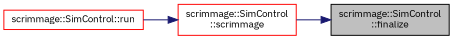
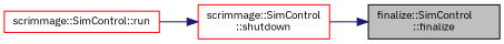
  digraph {
    fontname="IBM Plex Sans"
    rankdir=RL
    node [color=red fillcolor=white fontname="IBM Plex Sans" fontsize=10 shape=record style=filled]
    edge [color=midnightblue dir=back fontname="IBM Plex Sans" fontsize=10 labelfontname=Helvetica labelfontsize=10 style=solid]
-   n1 [color=black fillcolor=grey75 fontcolor=black height=0.2 label="scrimmage::SimControl\l::finalize" width=0.4]
-   n2 [height=0.2 label="scrimmage::SimControl\l::scrimmage" width=0.4]
+   n1 [color=black fillcolor=grey75 fontcolor=black height=0.2 label="finalize::SimControl\l::finalize" width=0.4]
+   n2 [height=0.2 label="scrimmage::SimControl\l::shutdown" width=0.4]
    n3 [height=0.2 label="scrimmage::SimControl::run" width=0.4]
    n1 -> n2
    n2 -> n3
  }
